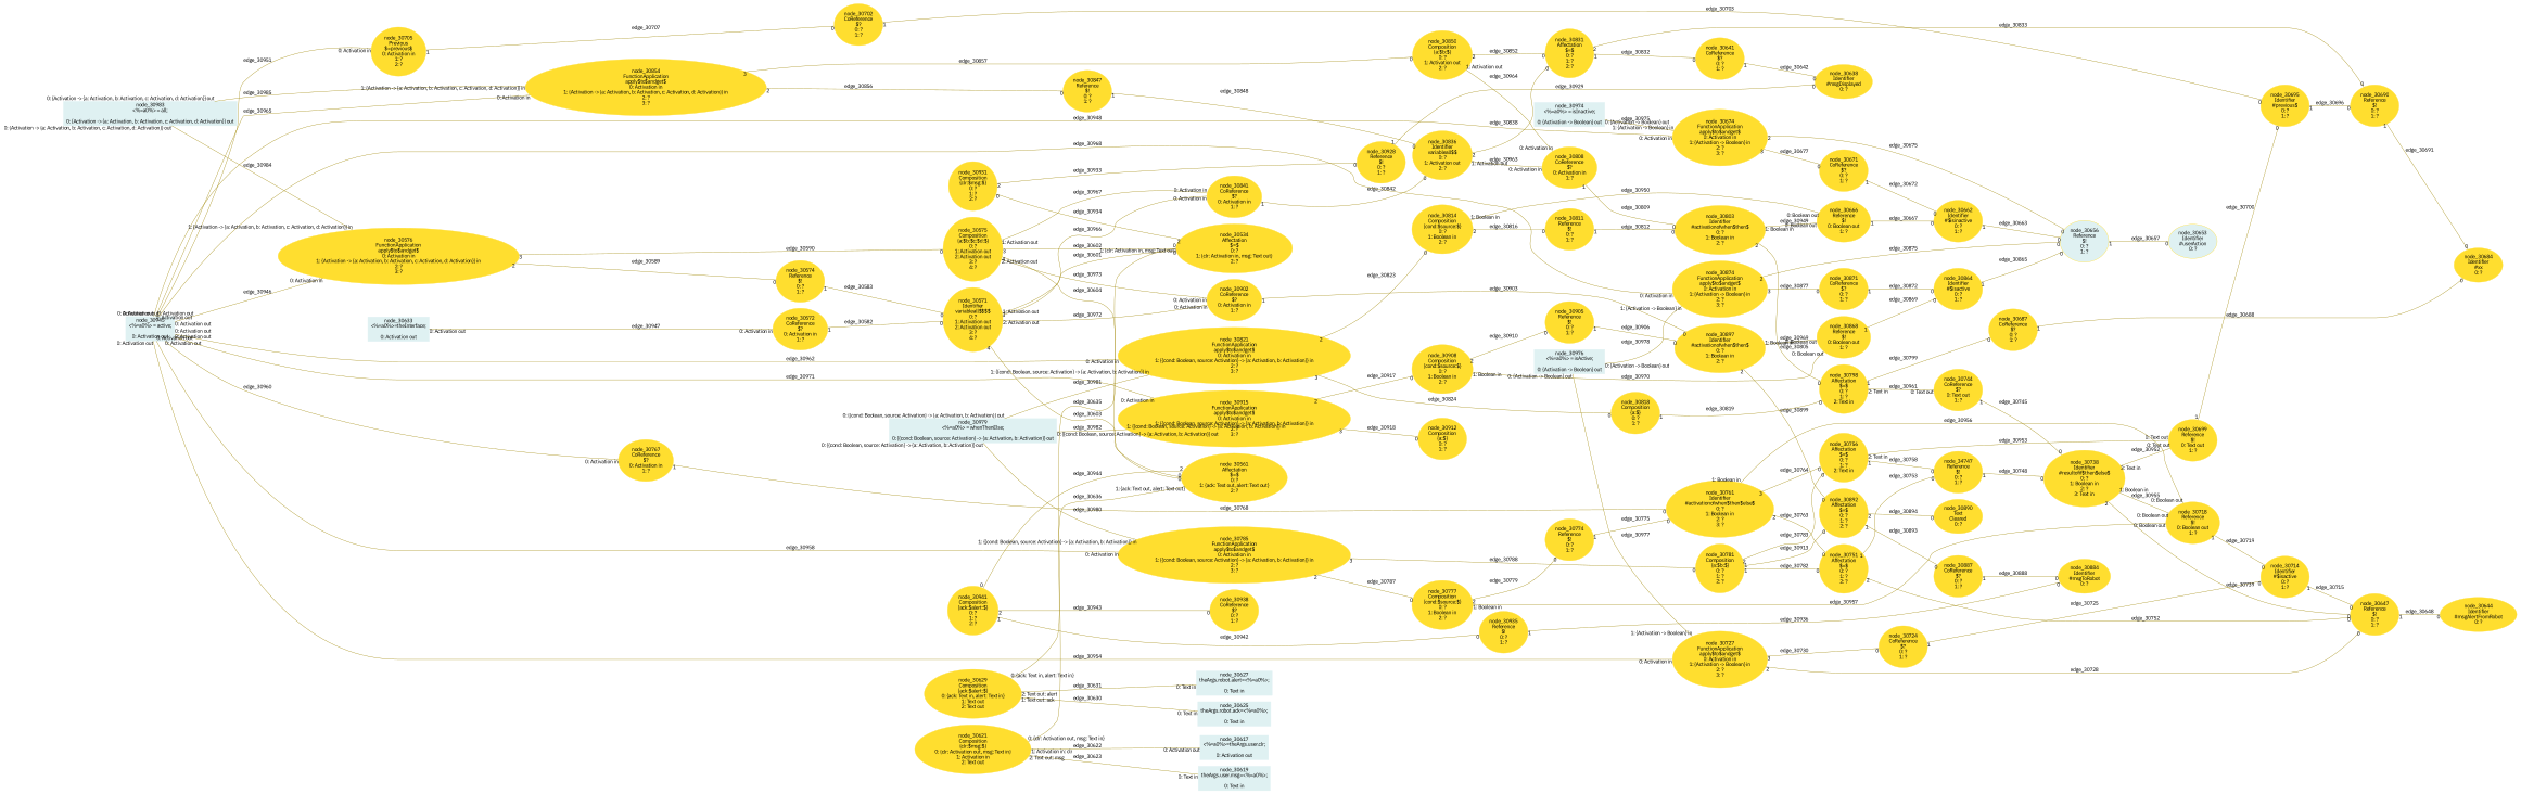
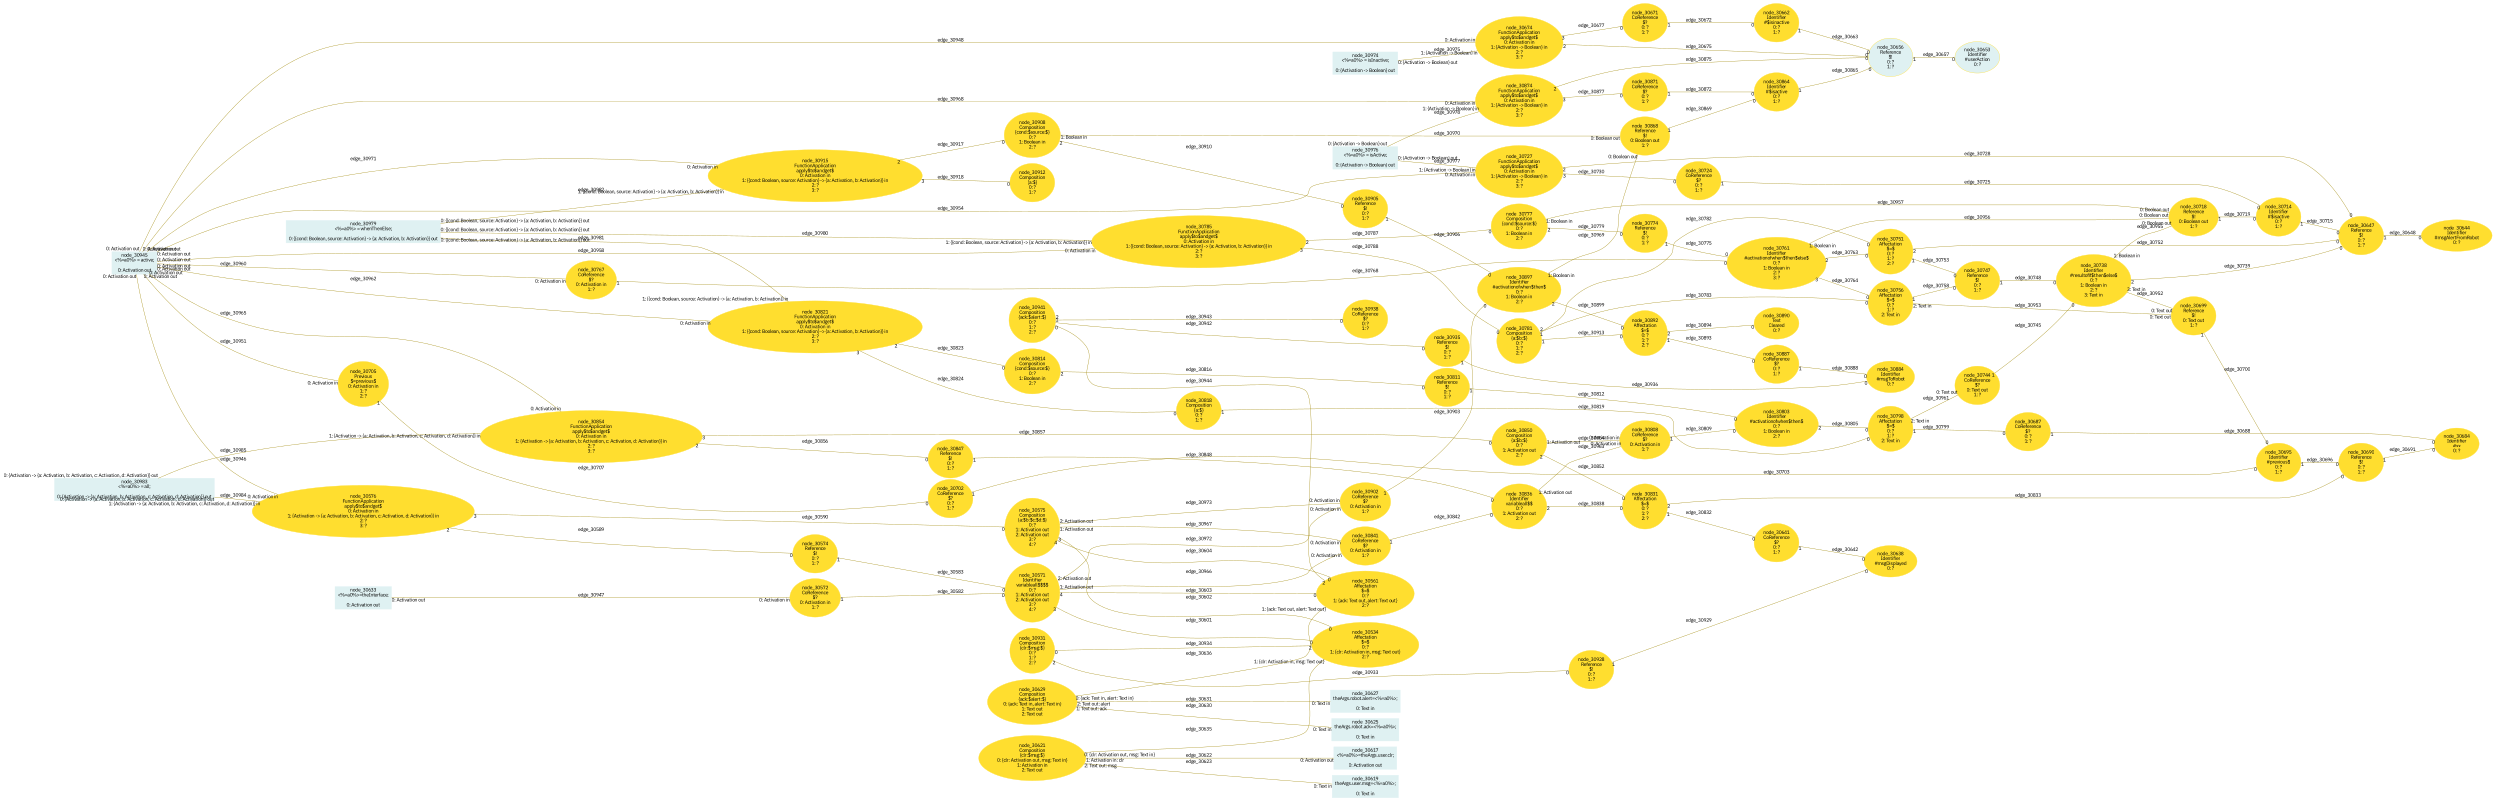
  digraph {
    fontname="IBM Plex Sans"
    rankdir=LR
    node [color="#ffde2f" fontname="IBM Plex Sans" shape=ellipse style=filled]
    edge [arrowHead=none arrowsize=1 color="#9d8400" dir=none fontname="IBM Plex Sans" headlabel=0 taillabel=1]
    n1 [label="node_30534\nAffectation\n$=$\n0: ?\n1: {clr: Activation in, msg: Text out}\n2: ?"]
    n2 [label="node_30561\nAffectation\n$=$\n0: ?\n1: {ack: Text out, alert: Text out}\n2: ?"]
    n3 [label="node_30571\nIdentifier\nvariableall$$$$\n0: ?\n1: Activation out\n2: Activation out\n3: ?\n4: ?"]
    n4 [label="node_30841\nCoReference\n$?\n0: Activation in\n1: ?"]
    n5 [label="node_30902\nCoReference\n$?\n0: Activation in\n1: ?"]
    n6 [label="node_30836\nIdentifier\nvariableall$$\n0: ?\n1: Activation out\n2: ?"]
    n7 [label="node_30897\nIdentifier\n#activationofwhen$then$\n0: ?\n1: Boolean in\n2: ?"]
    n8 [label="node_30572\nCoReference\n$?\n0: Activation in\n1: ?"]
    n9 [label="node_30574\nReference\n$!\n0: ?\n1: ?"]
    n10 [label="node_30575\nComposition\n{a:$b:$c:$d:$}\n0: ?\n1: Activation out\n2: Activation out\n3: ?\n4: ?"]
    n11 [label="node_30576\nFunctionApplication\napply$to$andget$\n0: Activation in\n1: {Activation -> {a: Activation, b: Activation, c: Activation, d: Activation}} in\n2: ?\n3: ?"]
    n12 [color="#dff1f2" label="node_30617\n<%=a0%>=theArgs.user.clr;\n\n0: Activation out" shape=box]
    n13 [color="#dff1f2" label="node_30619\ntheArgs.user.msg=<%=a0%>;\n\n0: Text in" shape=box]
    n14 [label="node_30621\nComposition\n{clr:$msg:$}\n0: {clr: Activation out, msg: Text in}\n1: Activation in\n2: Text out"]
    n15 [color="#dff1f2" label="node_30625\ntheArgs.robot.ack=<%=a0%>;\n\n0: Text in" shape=box]
    n16 [color="#dff1f2" label="node_30627\ntheArgs.robot.alert=<%=a0%>;\n\n0: Text in" shape=box]
    n17 [label="node_30629\nComposition\n{ack:$alert:$}\n0: {ack: Text in, alert: Text in}\n1: Text out\n2: Text out"]
    n18 [color="#dff1f2" label="node_30633\n<%=a0%>=theInterface;\n\n0: Activation out" shape=box]
    n19 [label="node_30638\nIdentifier\n#msgDisplayed\n0: ?"]
    n20 [label="node_30641\nCoReference\n$?\n0: ?\n1: ?"]
    n21 [label="node_30644\nIdentifier\n#msgAlertFromRobot\n0: ?"]
    n22 [label="node_30647\nReference\n$!\n0: ?\n1: ?"]
    n23 [fillcolor="#dff1f2" label="node_30653\nIdentifier\n#userAction\n0: ?"]
    n24 [fillcolor="#dff1f2" label="node_30656\nReference\n$!\n0: ?\n1: ?"]
    n25 [label="node_30662\nIdentifier\n#$isinactive\n0: ?\n1: ?"]
-   n26 [label="node_30666\nReference\n$!\n0: Boolean out\n1: ?"]
    n27 [label="node_30671\nCoReference\n$?\n0: ?\n1: ?"]
    n28 [label="node_30674\nFunctionApplication\napply$to$andget$\n0: Activation in\n1: {Activation -> Boolean} in\n2: ?\n3: ?"]
    n29 [label="node_30684\nIdentifier\n#xx\n0: ?"]
    n30 [label="node_30687\nCoReference\n$?\n0: ?\n1: ?"]
    n31 [label="node_30690\nReference\n$!\n0: ?\n1: ?"]
    n32 [label="node_30695\nIdentifier\n#previous$\n0: ?\n1: ?"]
    n33 [label="node_30699\nReference\n$!\n0: Text out\n1: ?"]
    n34 [label="node_30702\nCoReference\n$?\n0: ?\n1: ?"]
    n35 [label="node_30705\nPrevious\n$=previous$\n0: Activation in\n1: ?\n2: ?"]
    n36 [label="node_30714\nIdentifier\n#$isactive\n0: ?\n1: ?"]
    n37 [label="node_30718\nReference\n$!\n0: Boolean out\n1: ?"]
    n38 [label="node_30724\nCoReference\n$?\n0: ?\n1: ?"]
    n39 [label="node_30727\nFunctionApplication\napply$to$andget$\n0: Activation in\n1: {Activation -> Boolean} in\n2: ?\n3: ?"]
    n40 [label="node_30738\nIdentifier\n#resultofif$then$else$\n0: ?\n1: Boolean in\n2: ?\n3: Text in"]
    n41 [label="node_30744\nCoReference\n$?\n0: Text out\n1: ?"]
-   n42 [label="node_34747\nReference\n$!\n0: ?\n1: ?"]
+   n42 [label="node_30747\nReference\n$!\n0: ?\n1: ?"]
    n43 [label="node_30751\nAffectation\n$=$\n0: ?\n1: ?\n2: ?"]
    n44 [label="node_30756\nAffectation\n$=$\n0: ?\n1: ?\n2: Text in"]
    n45 [label="node_30761\nIdentifier\n#activationofwhen$then$else$\n0: ?\n1: Boolean in\n2: ?\n3: ?"]
    n46 [label="node_30767\nCoReference\n$?\n0: Activation in\n1: ?"]
    n47 [label="node_30774\nReference\n$!\n0: ?\n1: ?"]
    n48 [label="node_30777\nComposition\n{cond:$source:$}\n0: ?\n1: Boolean in\n2: ?"]
    n49 [label="node_30781\nComposition\n{a:$b:$}\n0: ?\n1: ?\n2: ?"]
    n50 [label="node_30892\nAffectation\n$=$\n0: ?\n1: ?\n2: ?"]
    n51 [label="node_30785\nFunctionApplication\napply$to$andget$\n0: Activation in\n1: {{cond: Boolean, source: Activation} -> {a: Activation, b: Activation}} in\n2: ?\n3: ?"]
    n52 [label="node_30798\nAffectation\n$=$\n0: ?\n1: ?\n2: Text in"]
    n53 [label="node_30803\nIdentifier\n#activationofwhen$then$\n0: ?\n1: Boolean in\n2: ?"]
    n54 [label="node_30808\nCoReference\n$?\n0: Activation in\n1: ?"]
    n55 [label="node_30811\nReference\n$!\n0: ?\n1: ?"]
    n56 [label="node_30814\nComposition\n{cond:$source:$}\n0: ?\n1: Boolean in\n2: ?"]
    n57 [label="node_30818\nComposition\n{a:$}\n0: ?\n1: ?"]
    n58 [label="node_30821\nFunctionApplication\napply$to$andget$\n0: Activation in\n1: {{cond: Boolean, source: Activation} -> {a: Activation, b: Activation}} in\n2: ?\n3: ?"]
    n59 [label="node_30831\nAffectation\n$=$\n0: ?\n1: ?\n2: ?"]
    n60 [label="node_30847\nReference\n$!\n0: ?\n1: ?"]
    n61 [label="node_30850\nComposition\n{a:$b:$}\n0: ?\n1: Activation out\n2: ?"]
    n62 [label="node_30854\nFunctionApplication\napply$to$andget$\n0: Activation in\n1: {Activation -> {a: Activation, b: Activation, c: Activation, d: Activation}} in\n2: ?\n3: ?"]
    n63 [label="node_30864\nIdentifier\n#$isactive\n0: ?\n1: ?"]
    n64 [label="node_30868\nReference\n$!\n0: Boolean out\n1: ?"]
    n65 [label="node_30871\nCoReference\n$?\n0: ?\n1: ?"]
    n66 [label="node_30874\nFunctionApplication\napply$to$andget$\n0: Activation in\n1: {Activation -> Boolean} in\n2: ?\n3: ?"]
    n67 [label="node_30884\nIdentifier\n#msgToRobot\n0: ?"]
    n68 [label="node_30887\nCoReference\n$?\n0: ?\n1: ?"]
    n69 [label="node_30890\nText\nCleared\n0: ?"]
    n70 [label="node_30905\nReference\n$!\n0: ?\n1: ?"]
    n71 [label="node_30908\nComposition\n{cond:$source:$}\n0: ?\n1: Boolean in\n2: ?"]
    n72 [label="node_30912\nComposition\n{a:$}\n0: ?\n1: ?"]
    n73 [label="node_30915\nFunctionApplication\napply$to$andget$\n0: Activation in\n1: {{cond: Boolean, source: Activation} -> {a: Activation, b: Activation}} in\n2: ?\n3: ?"]
    n74 [label="node_30928\nReference\n$!\n0: ?\n1: ?"]
    n75 [label="node_30931\nComposition\n{clr:$msg:$}\n0: ?\n1: ?\n2: ?"]
    n76 [label="node_30935\nReference\n$!\n0: ?\n1: ?"]
    n77 [label="node_30938\nCoReference\n$?\n0: ?\n1: ?"]
    n78 [label="node_30941\nComposition\n{ack:$alert:$}\n0: ?\n1: ?\n2: ?"]
    n79 [color="#dff1f2" label="node_30945\n<%=a0%> = active;\n\n0: Activation out" shape=box]
    n80 [color="#dff1f2" label="node_30974\n<%=a0%> = isInactive;\n\n0: {Activation -> Boolean} out" shape=box]
    n81 [color="#dff1f2" label="node_30976\n<%=a0%> = isActive;\n\n0: {Activation -> Boolean} out" shape=box]
    n82 [color="#dff1f2" label="node_30979\n<%=a0%> = whenThenElse;\n\n0: {{cond: Boolean, source: Activation} -> {a: Activation, b: Activation}} out" shape=box]
    n83 [color="#dff1f2" label="node_30983\n<%=a0%> = all;\n\n0: {Activation -> {a: Activation, b: Activation, c: Activation, d: Activation}} out" shape=box]
    n3 -> n1 [label=edge_30601 taillabel=3]
    n3 -> n2 [label=edge_30603 taillabel=4]
    n3 -> n4 [headlabel="0: Activation in" label=edge_30966 taillabel="1: Activation out"]
    n3 -> n5 [headlabel="0: Activation in" label=edge_30972 taillabel="2: Activation out"]
    n4 -> n6 [label=edge_30842]
    n5 -> n7 [label=edge_30903]
    n6 -> n54 [headlabel="0: Activation in" label=edge_30963 taillabel="1: Activation out"]
    n6 -> n59 [label=edge_30838 taillabel=2]
    n7 -> n50 [label=edge_30899 taillabel=2]
    n7 -> n64 [headlabel="0: Boolean out" label=edge_30969 taillabel="1: Boolean in"]
    n8 -> n3 [label=edge_30582]
    n9 -> n3 [label=edge_30583]
    n10 -> n1 [label=edge_30602 taillabel=3]
    n10 -> n2 [label=edge_30604 taillabel=4]
    n10 -> n4 [headlabel="0: Activation in" label=edge_30967 taillabel="1: Activation out"]
    n10 -> n5 [headlabel="0: Activation in" label=edge_30973 taillabel="2: Activation out"]
    n11 -> n9 [label=edge_30589 taillabel=2]
    n11 -> n10 [label=edge_30590 taillabel=3]
    n14 -> n1 [headlabel="1: {clr: Activation in, msg: Text out}" label=edge_30635 taillabel="0: {clr: Activation out, msg: Text in}"]
    n14 -> n12 [headlabel="0: Activation out" label=edge_30622 taillabel="1: Activation in: clr"]
    n14 -> n13 [headlabel="0: Text in" label=edge_30623 taillabel="2: Text out: msg"]
    n17 -> n2 [headlabel="1: {ack: Text out, alert: Text out}" label=edge_30636 taillabel="0: {ack: Text in, alert: Text in}"]
    n17 -> n15 [headlabel="0: Text in" label=edge_30630 taillabel="1: Text out: ack"]
    n17 -> n16 [headlabel="0: Text in" label=edge_30631 taillabel="2: Text out: alert"]
    n18 -> n8 [headlabel="0: Activation in" label=edge_30947 taillabel="0: Activation out"]
    n20 -> n19 [label=edge_30642]
    n22 -> n21 [label=edge_30648]
    n24 -> n23 [label=edge_30657]
    n25 -> n24 [label=edge_30663]
-   n26 -> n25 [label=edge_30667]
    n27 -> n25 [label=edge_30672]
    n28 -> n24 [label=edge_30675 taillabel=2]
    n28 -> n27 [label=edge_30677 taillabel=3]
    n30 -> n29 [label=edge_30688]
    n31 -> n29 [label=edge_30691]
    n32 -> n31 [label=edge_30696]
    n33 -> n32 [label=edge_30700]
    n34 -> n32 [label=edge_30703]
    n35 -> n34 [label=edge_30707]
    n36 -> n22 [label=edge_30715]
    n37 -> n36 [label=edge_30719]
    n38 -> n36 [label=edge_30725]
    n39 -> n22 [label=edge_30728 taillabel=2]
    n39 -> n38 [label=edge_30730 taillabel=3]
    n40 -> n22 [label=edge_30739 taillabel=2]
    n40 -> n33 [headlabel="0: Text out" label=edge_30952 taillabel="3: Text in"]
    n40 -> n37 [headlabel="0: Boolean out" label=edge_30955 taillabel="1: Boolean in"]
    n41 -> n40 [label=edge_30745]
    n42 -> n40 [label=edge_30748]
    n43 -> n22 [label=edge_30752 taillabel=2]
    n43 -> n42 [label=edge_30753]
    n44 -> n33 [headlabel="0: Text out" label=edge_30953 taillabel="2: Text in"]
    n44 -> n42 [label=edge_30758]
    n45 -> n37 [headlabel="0: Boolean out" label=edge_30956 taillabel="1: Boolean in"]
    n45 -> n43 [label=edge_30763 taillabel=2]
    n45 -> n44 [label=edge_30764 taillabel=3]
    n46 -> n45 [label=edge_30768]
    n47 -> n45 [label=edge_30775]
    n48 -> n37 [headlabel="0: Boolean out" label=edge_30957 taillabel="1: Boolean in"]
    n48 -> n47 [label=edge_30779 taillabel=2]
    n49 -> n43 [label=edge_30782]
    n49 -> n44 [label=edge_30783 taillabel=2]
    n49 -> n50 [label=edge_30913]
    n50 -> n68 [label=edge_30893]
    n50 -> n69 [label=edge_30894 taillabel=2]
    n51 -> n48 [label=edge_30787 taillabel=2]
    n51 -> n49 [label=edge_30788 taillabel=3]
    n52 -> n30 [label=edge_30799]
    n52 -> n41 [headlabel="0: Text out" label=edge_30961 taillabel="2: Text in"]
-   n53 -> n26 [headlabel="0: Boolean out" label=edge_30949 taillabel="1: Boolean in"]
    n53 -> n52 [label=edge_30805 taillabel=2]
    n54 -> n53 [label=edge_30809]
    n55 -> n53 [label=edge_30812]
-   n56 -> n26 [headlabel="0: Boolean out" label=edge_30950 taillabel="1: Boolean in"]
    n56 -> n55 [label=edge_30816 taillabel=2]
    n57 -> n52 [label=edge_30819]
    n58 -> n56 [label=edge_30823 taillabel=2]
    n58 -> n57 [label=edge_30824 taillabel=3]
    n59 -> n20 [label=edge_30832]
    n59 -> n31 [label=edge_30833 taillabel=2]
    n60 -> n6 [label=edge_30848]
    n61 -> n54 [headlabel="0: Activation in" label=edge_30964 taillabel="1: Activation out"]
    n61 -> n59 [label=edge_30852 taillabel=2]
    n62 -> n60 [label=edge_30856 taillabel=2]
    n62 -> n61 [label=edge_30857 taillabel=3]
    n63 -> n24 [label=edge_30865]
    n64 -> n63 [label=edge_30869]
    n65 -> n63 [label=edge_30872]
    n66 -> n24 [label=edge_30875 taillabel=2]
    n66 -> n65 [label=edge_30877 taillabel=3]
    n68 -> n67 [label=edge_30888]
    n70 -> n7 [label=edge_30906]
    n71 -> n64 [headlabel="0: Boolean out" label=edge_30970 taillabel="1: Boolean in"]
    n71 -> n70 [label=edge_30910 taillabel=2]
    n73 -> n71 [label=edge_30917 taillabel=2]
    n73 -> n72 [label=edge_30918 taillabel=3]
    n74 -> n19 [label=edge_30929]
    n75 -> n1 [headlabel=2 label=edge_30934 taillabel=0]
    n75 -> n74 [label=edge_30933 taillabel=2]
    n76 -> n67 [label=edge_30936]
    n78 -> n2 [headlabel=2 label=edge_30944 taillabel=0]
    n78 -> n76 [label=edge_30942]
    n78 -> n77 [label=edge_30943 taillabel=2]
    n79 -> n11 [headlabel="0: Activation in" label=edge_30946 taillabel="0: Activation out"]
    n79 -> n28 [headlabel="0: Activation in" label=edge_30948 taillabel="0: Activation out"]
    n79 -> n35 [headlabel="0: Activation in" label=edge_30951 taillabel="0: Activation out"]
    n79 -> n39 [headlabel="0: Activation in" label=edge_30954 taillabel="0: Activation out"]
    n79 -> n46 [headlabel="0: Activation in" label=edge_30960 taillabel="0: Activation out"]
    n79 -> n51 [headlabel="0: Activation in" label=edge_30958 taillabel="0: Activation out"]
    n79 -> n58 [headlabel="0: Activation in" label=edge_30962 taillabel="0: Activation out"]
    n79 -> n62 [headlabel="0: Activation in" label=edge_30965 taillabel="0: Activation out"]
    n79 -> n66 [headlabel="0: Activation in" label=edge_30968 taillabel="0: Activation out"]
    n79 -> n73 [headlabel="0: Activation in" label=edge_30971 taillabel="0: Activation out"]
    n80 -> n28 [headlabel="1: {Activation -> Boolean} in" label=edge_30975 taillabel="0: {Activation -> Boolean} out"]
    n81 -> n39 [headlabel="1: {Activation -> Boolean} in" label=edge_30977 taillabel="0: {Activation -> Boolean} out"]
    n81 -> n66 [headlabel="1: {Activation -> Boolean} in" label=edge_30978 taillabel="0: {Activation -> Boolean} out"]
    n82 -> n51 [headlabel="1: {{cond: Boolean, source: Activation} -> {a: Activation, b: Activation}} in" label=edge_30980 taillabel="0: {{cond: Boolean, source: Activation} -> {a: Activation, b: Activation}} out"]
    n82 -> n58 [headlabel="1: {{cond: Boolean, source: Activation} -> {a: Activation, b: Activation}} in" label=edge_30981 taillabel="0: {{cond: Boolean, source: Activation} -> {a: Activation, b: Activation}} out"]
    n82 -> n73 [headlabel="1: {{cond: Boolean, source: Activation} -> {a: Activation, b: Activation}} in" label=edge_30982 taillabel="0: {{cond: Boolean, source: Activation} -> {a: Activation, b: Activation}} out"]
    n83 -> n11 [headlabel="1: {Activation -> {a: Activation, b: Activation, c: Activation, d: Activation}} in" label=edge_30984 taillabel="0: {Activation -> {a: Activation, b: Activation, c: Activation, d: Activation}} out"]
    n83 -> n62 [headlabel="1: {Activation -> {a: Activation, b: Activation, c: Activation, d: Activation}} in" label=edge_30985 taillabel="0: {Activation -> {a: Activation, b: Activation, c: Activation, d: Activation}} out"]
  }
